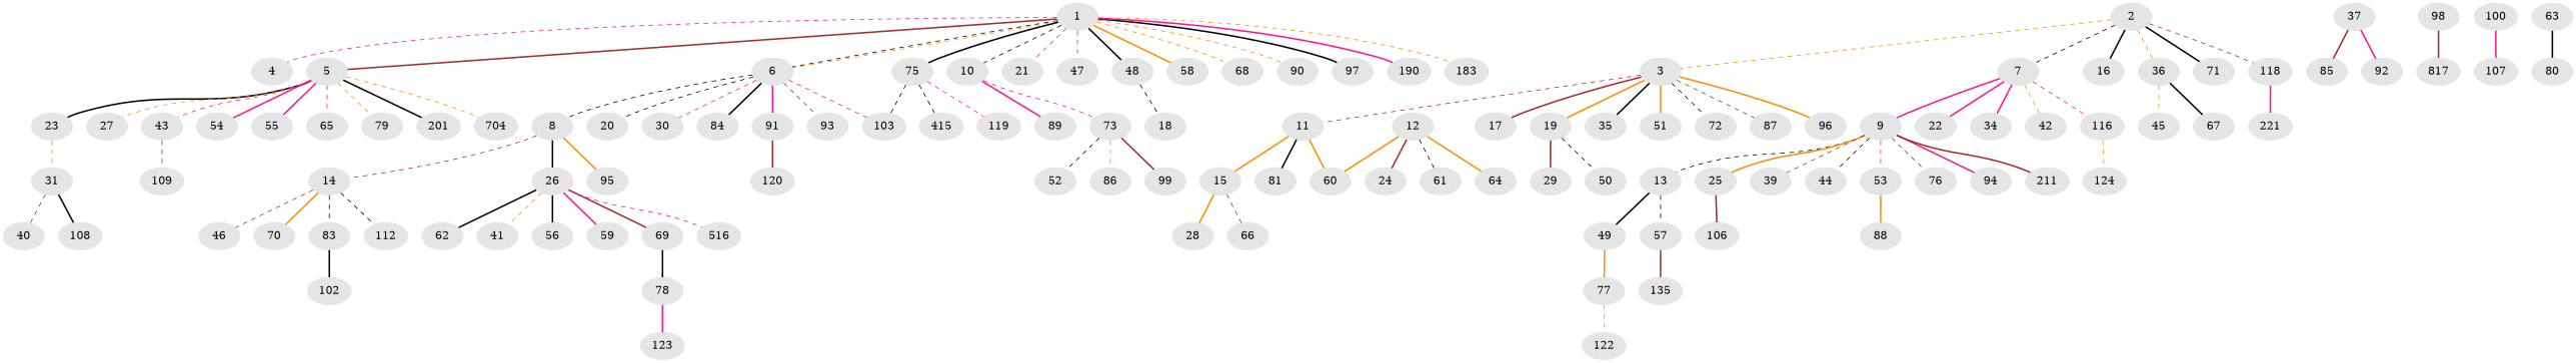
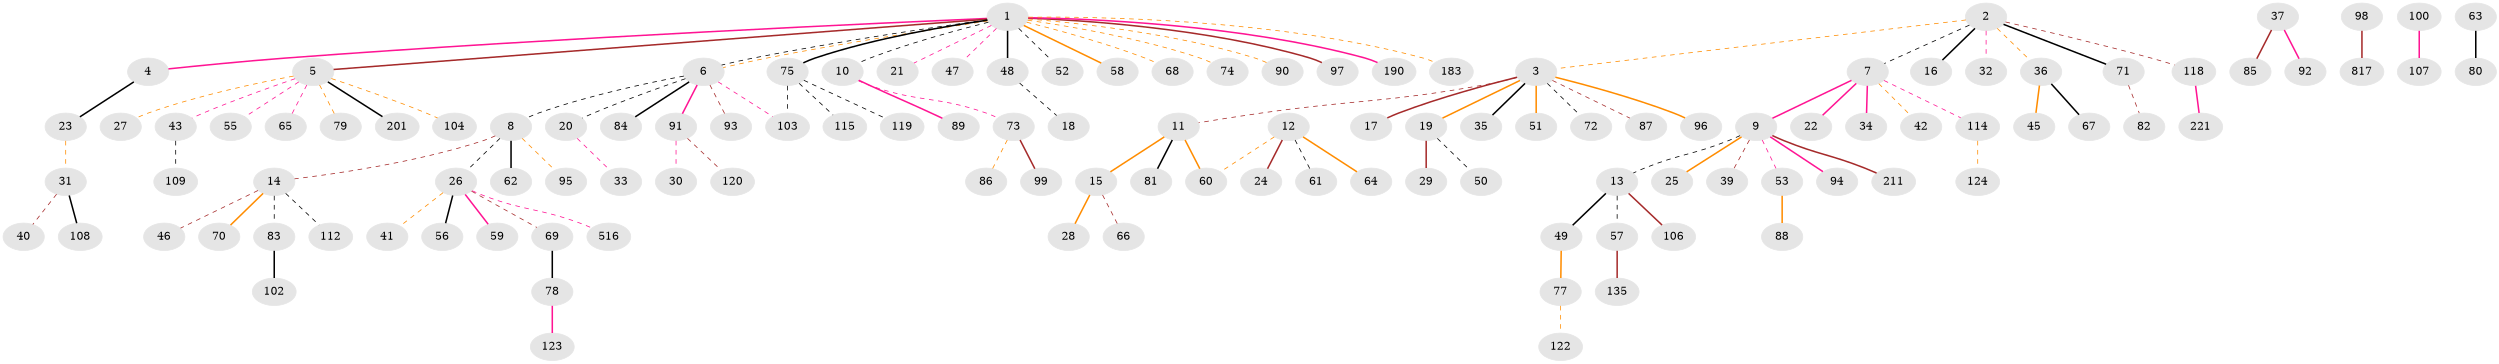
  graph {
    node [color=gray90 style=filled]
    edge [color=black style=dashed]
    1
    4
    5
    6
    10
    21
    47
    48
    52
    58
    68
+   74
    75
    90
    97
    n16 [label=190]
    n17 [label=183]
    2
    3
    7
    16
+   32
    36
    71
    118
    23
    27
    43
-   54
    55
    65
    79
    n33 [label=201]
-   104 [label=704]
+   104
    8
    20
    30
    84
    91
    93
    103
    89
    73
    18
-   115 [label=415]
+   115
    119
    11
    17
    19
    35
    51
    72
    87
    96
    9
    22
    34
    42
-   114 [label=116]
+   114
    45
    67
+   82
    n63 [label=221]
    15
    60
    81
    29
    50
    31
    37
    85
    92
    109
    14
    26
    62
    95
    12
    24
    61
    64
+   33
    120
    13
    25
    39
-   44
    53
-   76
    94
    n91 [label=211]
    124
    46
    70
    83
    112
    41
    56
    59
    69
    n101 [label=516]
    49
    57
    106
    88
    n106 [label=817]
    98
    86
    99
    28
    66
    77
    n113 [label=135]
    102
    100
    107
    40
    108
    63
    80
    78
    122
    123
-   1 -- 4 [color=deeppink]
+   1 -- 4 [color=deeppink style=bold]
    1 -- 5 [color=brown style=bold]
    1 -- 6
    1 -- 6 [color=darkorange]
    1 -- 10
    1 -- 21 [color=deeppink]
    1 -- 47 [color=deeppink]
    1 -- 48 [style=bold]
-   73 -- 52
+   1 -- 52
    1 -- 58 [color=darkorange style=bold]
    1 -- 68 [color=darkorange]
+   1 -- 74 [color=darkorange]
    1 -- 75 [style=bold]
    1 -- 90 [color=darkorange]
-   1 -- 97 [style=bold]
+   1 -- 97 [color=brown style=bold]
    1 -- n16 [color=deeppink style=bold]
    1 -- n17 [color=darkorange]
-   5 -- 23 [style=bold]
+   4 -- 23 [style=bold]
    5 -- 27 [color=darkorange]
    5 -- 43 [color=deeppink]
-   5 -- 54 [color=deeppink style=bold]
-   5 -- 55 [color=deeppink style=bold]
+   5 -- 55 [color=deeppink]
    5 -- 65 [color=deeppink]
    5 -- 79 [color=darkorange]
    5 -- n33 [style=bold]
    5 -- 104 [color=darkorange]
    6 -- 8
    6 -- 20
-   6 -- 30 [color=deeppink]
+   91 -- 30 [color=deeppink]
    6 -- 84 [style=bold]
    6 -- 91 [color=deeppink style=bold]
    6 -- 93 [color=brown]
    6 -- 103 [color=deeppink]
    10 -- 89 [color=deeppink style=bold]
    10 -- 73 [color=deeppink]
    48 -- 18
    75 -- 103
    75 -- 115
-   75 -- 119 [color=deeppink]
+   75 -- 119
    2 -- 3 [color=darkorange]
    2 -- 7
    2 -- 16 [style=bold]
+   2 -- 32 [color=deeppink]
    2 -- 36 [color=darkorange]
    2 -- 71 [style=bold]
    2 -- 118 [color=brown]
    3 -- 11 [color=brown]
    3 -- 17 [color=brown style=bold]
    3 -- 19 [color=darkorange style=bold]
    3 -- 35 [style=bold]
    3 -- 51 [color=darkorange style=bold]
    3 -- 72
    3 -- 87 [color=brown]
    3 -- 96 [color=darkorange style=bold]
    7 -- 9 [color=deeppink style=bold]
    7 -- 22 [color=deeppink style=bold]
    7 -- 34 [color=deeppink style=bold]
    7 -- 42 [color=darkorange]
    7 -- 114 [color=deeppink]
-   36 -- 45 [color=darkorange]
+   36 -- 45 [color=darkorange style=bold]
    36 -- 67 [style=bold]
+   71 -- 82 [color=brown]
    118 -- n63 [color=deeppink style=bold]
    23 -- 31 [color=darkorange]
-   43 -- 109 [color=brown]
+   43 -- 109
    8 -- 14 [color=brown]
-   8 -- 26 [style=bold]
-   26 -- 62 [style=bold]
-   8 -- 95 [color=darkorange style=bold]
-   91 -- 120 [color=brown style=bold]
+   8 -- 26
+   8 -- 62 [style=bold]
+   8 -- 95 [color=darkorange]
+   20 -- 33 [color=deeppink]
+   91 -- 120 [color=brown]
    73 -- 86 [color=darkorange]
    73 -- 99 [color=brown style=bold]
    11 -- 15 [color=darkorange style=bold]
    11 -- 60 [color=darkorange style=bold]
    11 -- 81 [style=bold]
    19 -- 29 [color=brown style=bold]
    19 -- 50
    9 -- 13
    9 -- 25 [color=darkorange style=bold]
    9 -- 39 [color=brown]
-   9 -- 44
    9 -- 53 [color=deeppink]
-   9 -- 76 [color=brown]
    9 -- 94 [color=deeppink style=bold]
    9 -- n91 [color=brown style=bold]
    114 -- 124 [color=darkorange]
    15 -- 28 [color=darkorange style=bold]
    15 -- 66 [color=brown]
    31 -- 40 [color=brown]
    31 -- 108 [style=bold]
    37 -- 85 [color=brown style=bold]
    37 -- 92 [color=deeppink style=bold]
    14 -- 46 [color=brown]
    14 -- 70 [color=darkorange style=bold]
    14 -- 83
    14 -- 112
    26 -- 41 [color=darkorange]
    26 -- 56 [style=bold]
    26 -- 59 [color=deeppink style=bold]
-   26 -- 69 [color=brown style=bold]
+   26 -- 69 [color=brown]
    26 -- n101 [color=deeppink]
-   12 -- 60 [color=darkorange style=bold]
+   12 -- 60 [color=darkorange]
    12 -- 24 [color=brown style=bold]
    12 -- 61
    12 -- 64 [color=darkorange style=bold]
    13 -- 49 [style=bold]
    13 -- 57
-   25 -- 106 [color=brown style=bold]
+   13 -- 106 [color=brown style=bold]
    53 -- 88 [color=darkorange style=bold]
    83 -- 102 [style=bold]
    69 -- 78 [style=bold]
    49 -- 77 [color=darkorange style=bold]
    57 -- n113 [color=brown style=bold]
    98 -- n106 [color=brown style=bold]
    77 -- 122 [color=darkorange]
    100 -- 107 [color=deeppink style=bold]
    63 -- 80 [style=bold]
    78 -- 123 [color=deeppink style=bold]
  }
